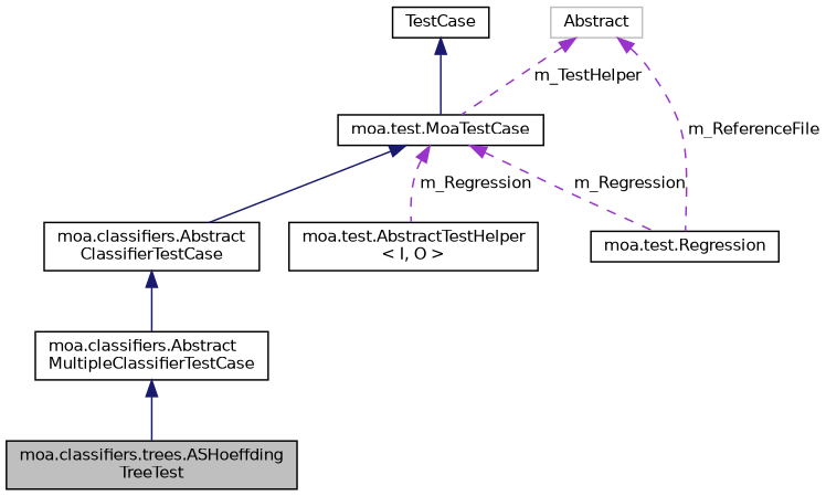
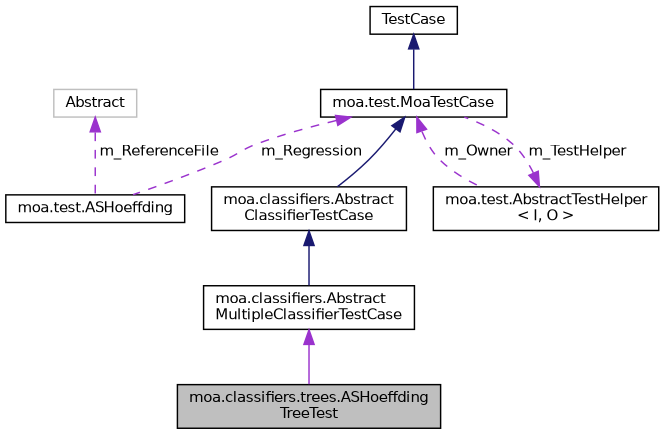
  digraph {
    node [color=black fillcolor=white fontname=Helvetica fontsize=10 shape=record style=filled]
    edge [color=midnightblue dir=back fontname=Helvetica fontsize=10 labelfontname=Helvetica labelfontsize=10 style=solid]
    n1 [fillcolor=grey75 fontcolor=black height=0.2 label="moa.classifiers.trees.ASHoeffding\lTreeTest" width=0.4]
    n2 [height=0.2 label="moa.classifiers.Abstract\lMultipleClassifierTestCase" width=0.4]
    n3 [height=0.2 label="moa.classifiers.Abstract\lClassifierTestCase" width=0.4]
    n4 [height=0.2 label="moa.test.MoaTestCase" width=0.4]
    n5 [height=0.2 label="moa.test.AbstractTestHelper\l\< I, O \>" width=0.4]
-   n6 [height=0.2 label="moa.test.Regression" width=0.4]
+   n6 [height=0.2 label="moa.test.ASHoeffding" width=0.4]
    n7 [height=0.2 label=TestCase width=0.4]
    n8 [color=grey75 height=0.2 label=Abstract width=0.4]
-   n2 -> n1
+   n2 -> n1 [color=darkorchid3]
    n3 -> n2
    n4 -> n3
-   n4 -> n5 [color=darkorchid3 label=" m_Regression" style=dashed]
+   n4 -> n5 [color=darkorchid3 label=" m_Owner" style=dashed]
    n4 -> n6 [color=darkorchid3 label=" m_Regression" style=dashed]
-   n8 -> n4 [color=darkorchid3 label=" m_TestHelper" style=dashed]
+   n5 -> n4 [color=darkorchid3 label=" m_TestHelper" style=dashed]
    n7 -> n4
    n8 -> n6 [color=darkorchid3 label=" m_ReferenceFile" style=dashed]
  }
